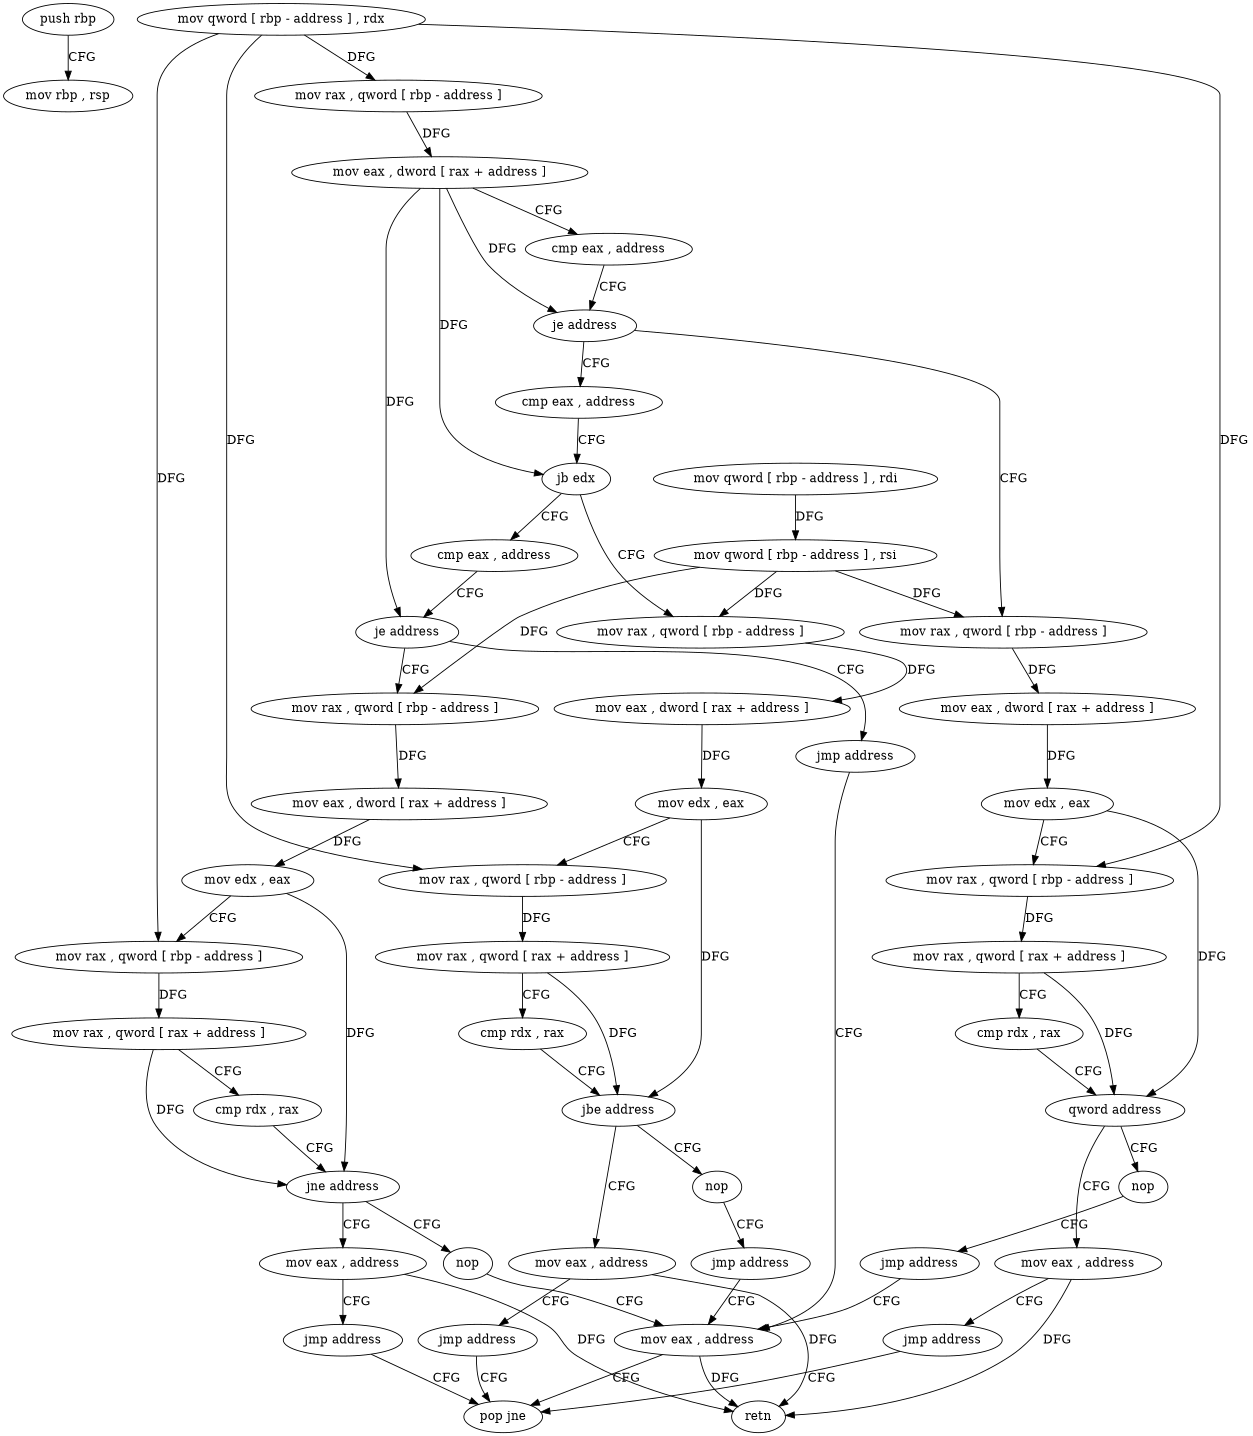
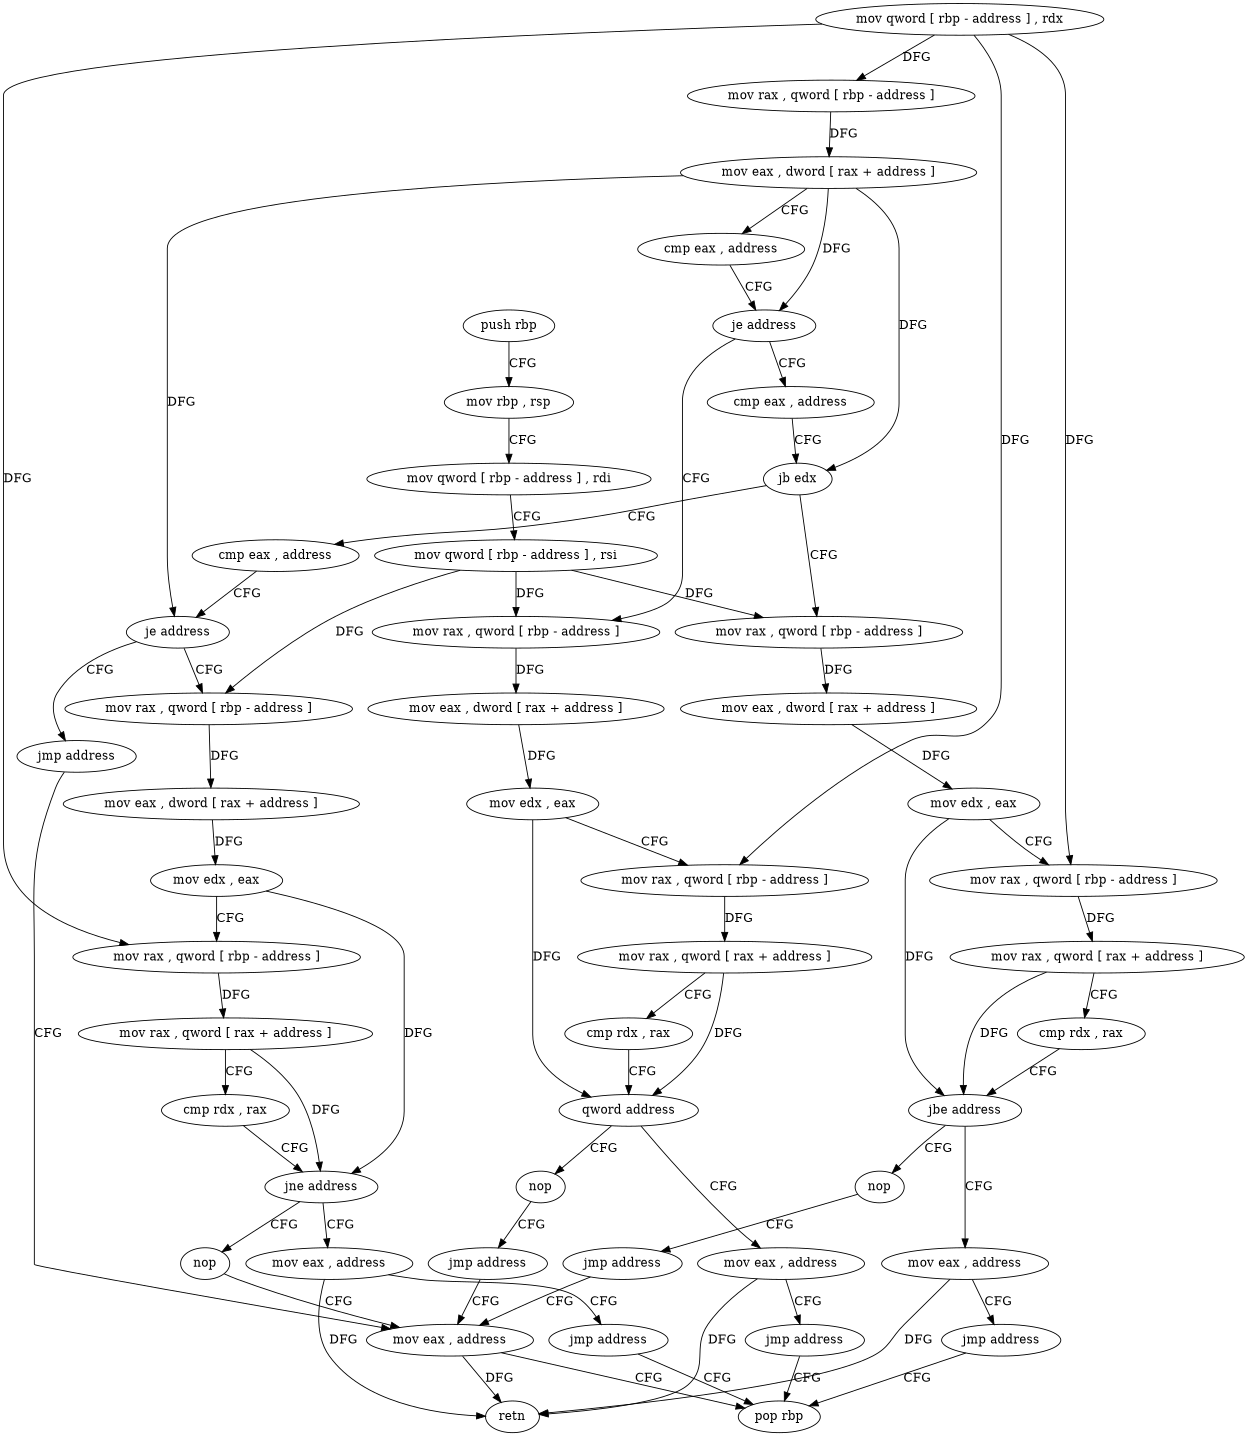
  digraph {
    n1 [label="push rbp"]
    n2 [label="mov rbp , rsp"]
    n3 [label="mov qword [ rbp - address ] , rdi"]
    n4 [label="mov qword [ rbp - address ] , rsi"]
    n5 [label="mov rax , qword [ rbp - address ]"]
    n6 [label="mov rax , qword [ rbp - address ]"]
    n7 [label="mov rax , qword [ rbp - address ]"]
    n8 [label="mov qword [ rbp - address ] , rdx"]
    n9 [label="mov rax , qword [ rbp - address ]"]
    n10 [label="mov rax , qword [ rbp - address ]"]
    n11 [label="mov rax , qword [ rbp - address ]"]
    n12 [label="mov rax , qword [ rbp - address ]"]
    n13 [label="mov eax , dword [ rax + address ]"]
    n14 [label="mov eax , dword [ rax + address ]"]
    n15 [label="mov eax , dword [ rax + address ]"]
    n16 [label="mov eax , dword [ rax + address ]"]
    n17 [label="mov rax , qword [ rax + address ]"]
    n18 [label="mov rax , qword [ rax + address ]"]
    n19 [label="mov rax , qword [ rax + address ]"]
    n20 [label="cmp eax , address"]
    n21 [label="je address"]
    n22 [label="jb edx"]
    n23 [label="je address"]
    n24 [label="cmp eax , address"]
    n25 [label="cmp eax , address"]
    n26 [label="jmp address"]
    n27 [label="mov edx , eax"]
    n28 [label="qword address"]
    n29 [label=nop]
    n30 [label="mov eax , address"]
    n31 [label="cmp rdx , rax"]
    n32 [label="jmp address"]
    n33 [label="jmp address"]
    n34 [label=retn]
    n35 [label="mov eax , address"]
-   n36 [label="pop jne"]
+   n36 [label="pop rbp"]
    n37 [label="mov edx , eax"]
    n38 [label="jbe address"]
    n39 [label=nop]
    n40 [label="mov eax , address"]
    n41 [label="cmp rdx , rax"]
    n42 [label="jmp address"]
    n43 [label="jmp address"]
    n44 [label="mov edx , eax"]
    n45 [label="jne address"]
    n46 [label=nop]
    n47 [label="mov eax , address"]
    n48 [label="cmp rdx , rax"]
    n49 [label="jmp address"]
    n1 -> n2 [label=CFG]
-   n3 -> n4 [label=DFG]
+   n2 -> n3 [label=CFG]
+   n3 -> n4 [label=CFG]
    n4 -> n5 [label=DFG]
    n4 -> n6 [label=DFG]
    n4 -> n7 [label=DFG]
    n5 -> n13 [label=DFG]
    n6 -> n14 [label=DFG]
    n7 -> n15 [label=DFG]
    n8 -> n9 [label=DFG]
    n8 -> n10 [label=DFG]
    n8 -> n11 [label=DFG]
    n8 -> n12 [label=DFG]
    n9 -> n16 [label=DFG]
    n10 -> n17 [label=DFG]
    n11 -> n18 [label=DFG]
    n12 -> n19 [label=DFG]
    n13 -> n27 [label=DFG]
    n14 -> n37 [label=DFG]
    n15 -> n44 [label=DFG]
    n16 -> n20 [label=CFG]
    n16 -> n21 [label=DFG]
    n16 -> n22 [label=DFG]
    n16 -> n23 [label=DFG]
    n17 -> n28 [label=DFG]
    n17 -> n31 [label=CFG]
    n18 -> n38 [label=DFG]
    n18 -> n41 [label=CFG]
    n19 -> n45 [label=DFG]
    n19 -> n48 [label=CFG]
    n20 -> n21 [label=CFG]
    n21 -> n5 [label=CFG]
    n21 -> n24 [label=CFG]
    n22 -> n6 [label=CFG]
    n22 -> n25 [label=CFG]
    n23 -> n7 [label=CFG]
    n23 -> n26 [label=CFG]
    n24 -> n22 [label=CFG]
    n25 -> n23 [label=CFG]
    n26 -> n35 [label=CFG]
    n27 -> n10 [label=CFG]
    n27 -> n28 [label=DFG]
    n28 -> n29 [label=CFG]
    n28 -> n30 [label=CFG]
    n29 -> n32 [label=CFG]
    n30 -> n33 [label=CFG]
    n30 -> n34 [label=DFG]
    n31 -> n28 [label=CFG]
    n32 -> n35 [label=CFG]
    n33 -> n36 [label=CFG]
    n35 -> n34 [label=DFG]
    n35 -> n36 [label=CFG]
    n37 -> n11 [label=CFG]
    n37 -> n38 [label=DFG]
    n38 -> n39 [label=CFG]
    n38 -> n40 [label=CFG]
    n39 -> n42 [label=CFG]
    n40 -> n34 [label=DFG]
    n40 -> n43 [label=CFG]
    n41 -> n38 [label=CFG]
    n42 -> n35 [label=CFG]
    n43 -> n36 [label=CFG]
    n44 -> n12 [label=CFG]
    n44 -> n45 [label=DFG]
    n45 -> n46 [label=CFG]
    n45 -> n47 [label=CFG]
    n46 -> n35 [label=CFG]
    n47 -> n34 [label=DFG]
    n47 -> n49 [label=CFG]
    n48 -> n45 [label=CFG]
    n49 -> n36 [label=CFG]
  }
